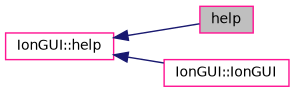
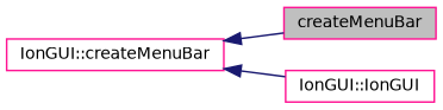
  digraph {
    rankdir=LR
    node [color=deeppink fillcolor=white fontname=Helvetica fontsize=10 shape=record style=filled]
    edge [color=midnightblue dir=back fontname=Helvetica fontsize=10 labelfontname=Helvetica labelfontsize=10 style=solid]
-   n1 [fillcolor=grey75 fontcolor=black height=0.2 label=help width=0.4]
-   n2 [height=0.2 label="IonGUI::help" width=0.4]
+   n1 [fillcolor=grey75 fontcolor=black height=0.2 label=createMenuBar width=0.4]
+   n2 [height=0.2 label="IonGUI::createMenuBar" width=0.4]
    n3 [height=0.2 label="IonGUI::IonGUI" width=0.4]
    n2 -> n1
    n2 -> n3
  }
